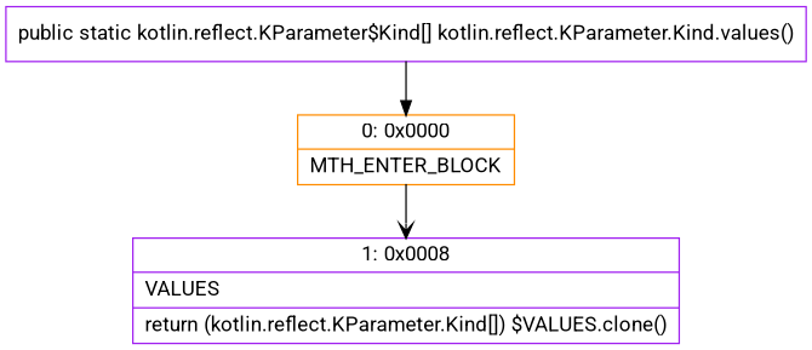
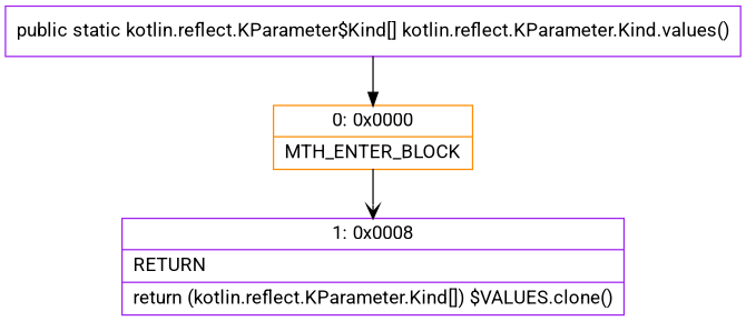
  digraph {
    fontname=Roboto
    node [shape=record color=purple fontname=Roboto]
    edge [fontname=Roboto]
    n1 [label="{0\:\ 0x0000|MTH_ENTER_BLOCK\l}" color=darkorange]
-   n2 [label="{1\:\ 0x0008|VALUES\l|return (kotlin.reflect.KParameter.Kind[]) $VALUES.clone()\l}"]
+   n2 [label="{1\:\ 0x0008|RETURN\l|return (kotlin.reflect.KParameter.Kind[]) $VALUES.clone()\l}"]
    n3 [label="{public static kotlin.reflect.KParameter$Kind[] kotlin.reflect.KParameter.Kind.values() }"]
    n1 -> n2 [arrowhead=vee]
    n3 -> n1 [arrowhead=normal]
  }
